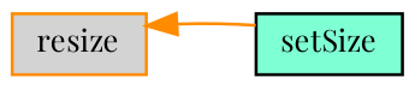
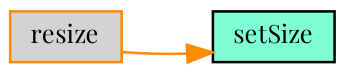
  digraph {
    rankdir=LR
    fontname="Playfair Display"
    node [fontname="Playfair Display" fontsize=10 shape=record style=filled]
    n1 [color=darkorange fillcolor=lightgrey fontcolor=black height=0.2 label=resize width=0.4]
    n2 [color=black height=0.2 label=setSize width=0.4 fillcolor=aquamarine]
-   n2 -> n1 [color=darkorange fontname="Playfair Display" fontsize=10 labelfontname=FreeSans labelfontsize=10 style=solid]
+   n1 -> n2 [color=darkorange fontname="Playfair Display" fontsize=10 labelfontname=FreeSans labelfontsize=10 style=solid]
  }
